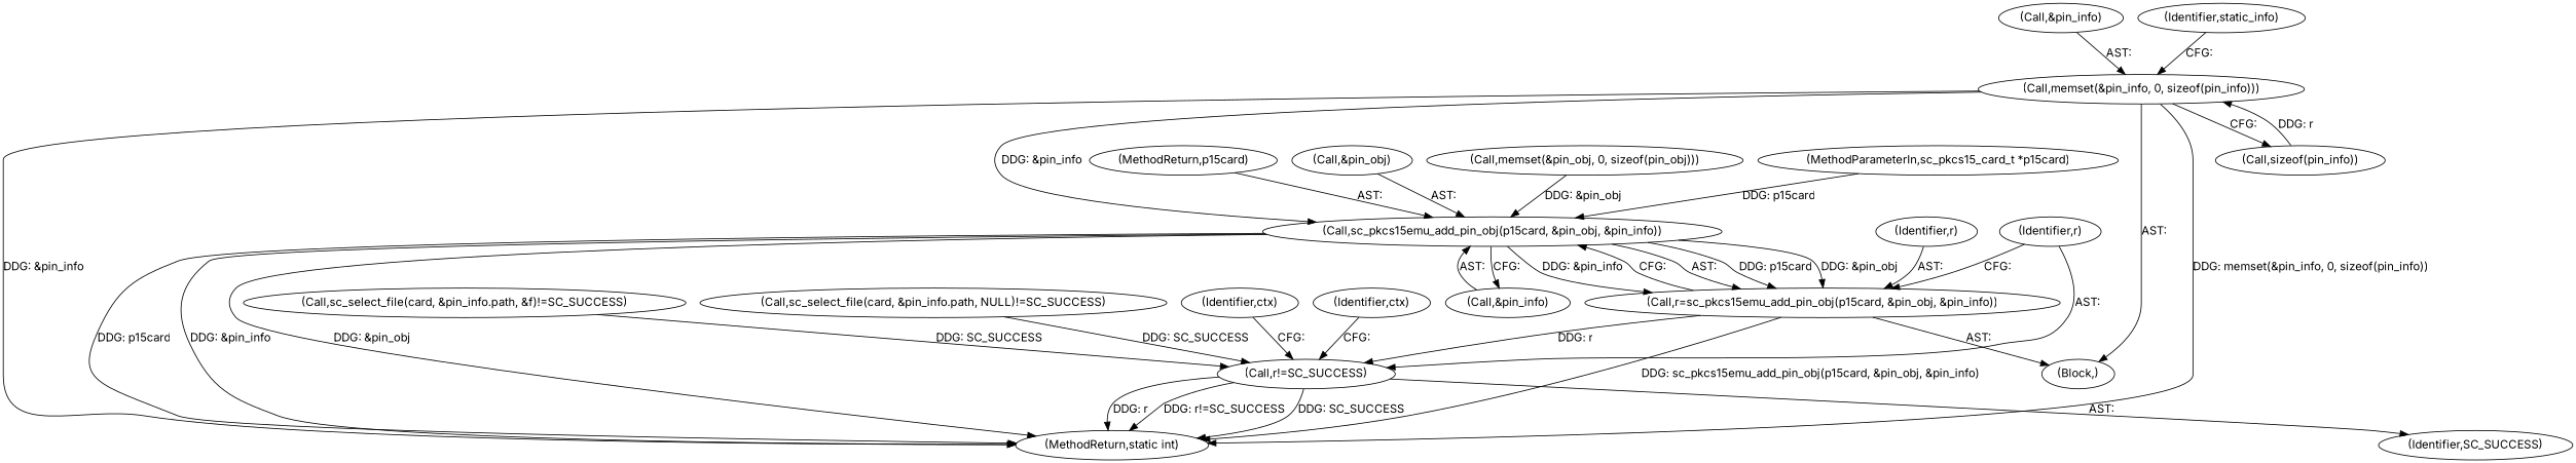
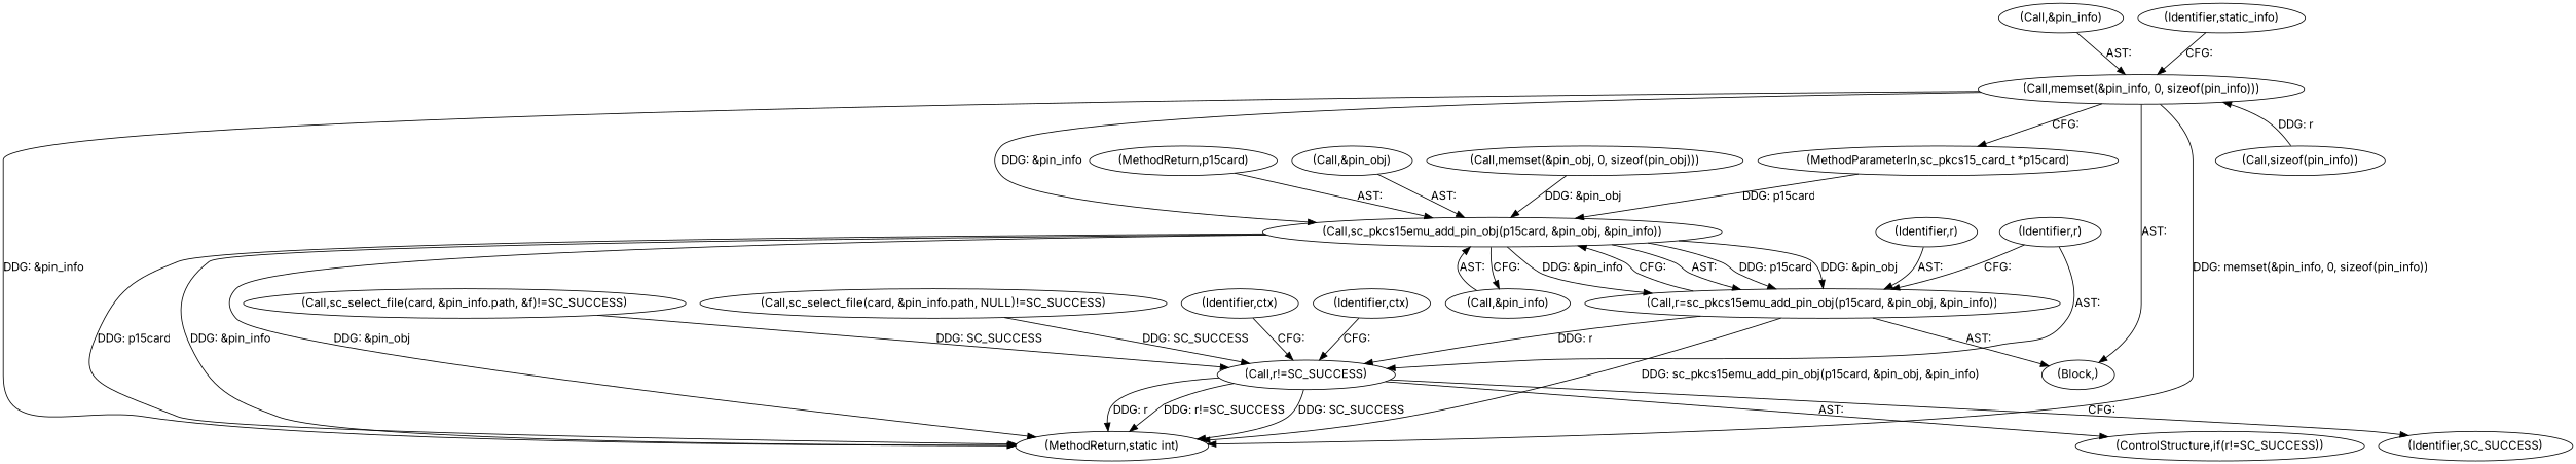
  digraph {
    fontname=Inter
    node [fontname=Inter]
    edge [fontname=Inter]
    n1 [label="(Call,memset(&pin_info, 0, sizeof(pin_info)))"]
    n2 [label="(Call,sc_pkcs15emu_add_pin_obj(p15card, &pin_obj, &pin_info))"]
    n3 [label="(Call,sizeof(pin_info))"]
    n4 [label="(Block,)"]
    n5 [label="(MethodReturn,static int)"]
    n6 [label="(Call,r=sc_pkcs15emu_add_pin_obj(p15card, &pin_obj, &pin_info))"]
    n7 [label="(Call,&pin_info)"]
    n8 [label="(Call,r!=SC_SUCCESS)"]
+   n9 [label="(ControlStructure,if(r!=SC_SUCCESS))"]
    n10 [label="(Identifier,SC_SUCCESS)"]
    n11 [label="(Call,&pin_info)"]
    n12 [label="(Identifier,ctx)"]
    n13 [label="(MethodReturn,p15card)"]
    n14 [label="(Call,&pin_obj)"]
    n15 [label="(Identifier,ctx)"]
    n16 [label="(Call,memset(&pin_obj, 0, sizeof(pin_obj)))"]
    n17 [label="(Call,sc_select_file(card, &pin_info.path, NULL)!=SC_SUCCESS)"]
    n18 [label="(Identifier,r)"]
    n19 [label="(MethodParameterIn,sc_pkcs15_card_t *p15card)"]
    n20 [label="(Identifier,r)"]
    n21 [label="(Call,sc_select_file(card, &pin_info.path, &f)!=SC_SUCCESS)"]
    n22 [label="(Identifier,static_info)"]
    n1 -> n2 [label="DDG: &pin_info"]
-   n1 -> n3 [label="CFG: "]
+   n1 -> n19 [label="CFG: "]
    n1 -> n4 [label="AST: "]
    n1 -> n5 [label="DDG: &pin_info"]
    n1 -> n5 [label="DDG: memset(&pin_info, 0, sizeof(pin_info))"]
    n2 -> n5 [label="DDG: p15card"]
    n2 -> n5 [label="DDG: &pin_info"]
    n2 -> n5 [label="DDG: &pin_obj"]
    n2 -> n6 [label="AST: "]
    n2 -> n6 [label="DDG: p15card"]
    n2 -> n6 [label="DDG: &pin_obj"]
    n2 -> n6 [label="DDG: &pin_info"]
    n2 -> n7 [label="CFG: "]
    n3 -> n1 [label="DDG: r"]
    n6 -> n2 [label="CFG: "]
    n6 -> n4 [label="AST: "]
    n6 -> n5 [label="DDG: sc_pkcs15emu_add_pin_obj(p15card, &pin_obj, &pin_info)"]
    n6 -> n8 [label="DDG: r"]
    n7 -> n2 [label="AST: "]
    n8 -> n5 [label="DDG: SC_SUCCESS"]
    n8 -> n5 [label="DDG: r"]
    n8 -> n5 [label="DDG: r!=SC_SUCCESS"]
-   n8 -> n10 [label="AST: "]
+   n8 -> n9 [label="AST: "]
+   n8 -> n10 [label="CFG: "]
    n11 -> n1 [label="AST: "]
    n12 -> n8 [label="CFG: "]
    n13 -> n2 [label="AST: "]
    n14 -> n2 [label="AST: "]
    n15 -> n8 [label="CFG: "]
    n16 -> n2 [label="DDG: &pin_obj"]
    n17 -> n8 [label="DDG: SC_SUCCESS"]
    n18 -> n6 [label="CFG: "]
    n18 -> n8 [label="AST: "]
    n19 -> n2 [label="DDG: p15card"]
    n20 -> n6 [label="AST: "]
    n21 -> n8 [label="DDG: SC_SUCCESS"]
    n22 -> n1 [label="CFG: "]
  }
